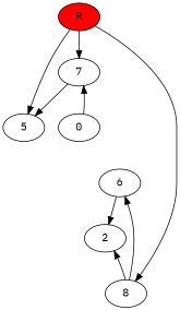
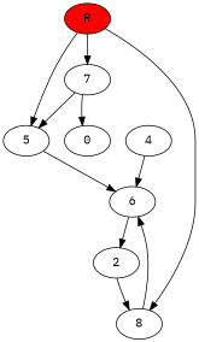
  digraph {
    fontname="IBM Plex Mono"
    node [fontname="IBM Plex Mono"]
    edge [fontname="IBM Plex Mono"]
    5
    6
+   4
    2
    7
    n6 [label=0]
    8
    R [fillcolor="#ff0000" style=filled]
+   5 -> 6
    6 -> 2
+   4 -> 6
    7 -> 5
-   n6 -> 7
+   7 -> n6
    8 -> 6
-   8 -> 2
+   2 -> 8
    R -> 5
    R -> 7
    R -> 8
  }
